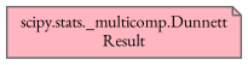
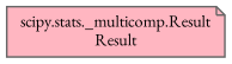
  digraph {
    rankdir=LR
    fontname="EB Garamond"
-   n1 [color=grey40 fillcolor=lightpink fontname="EB Garamond" fontsize=10 height=0.2 label="scipy.stats._multicomp.Dunnett\lResult" shape=note style=filled width=0.4]
+   n1 [color=grey40 fillcolor=lightpink fontname="EB Garamond" fontsize=10 height=0.2 label="scipy.stats._multicomp.Result\lResult" shape=note style=filled width=0.4]
  }
